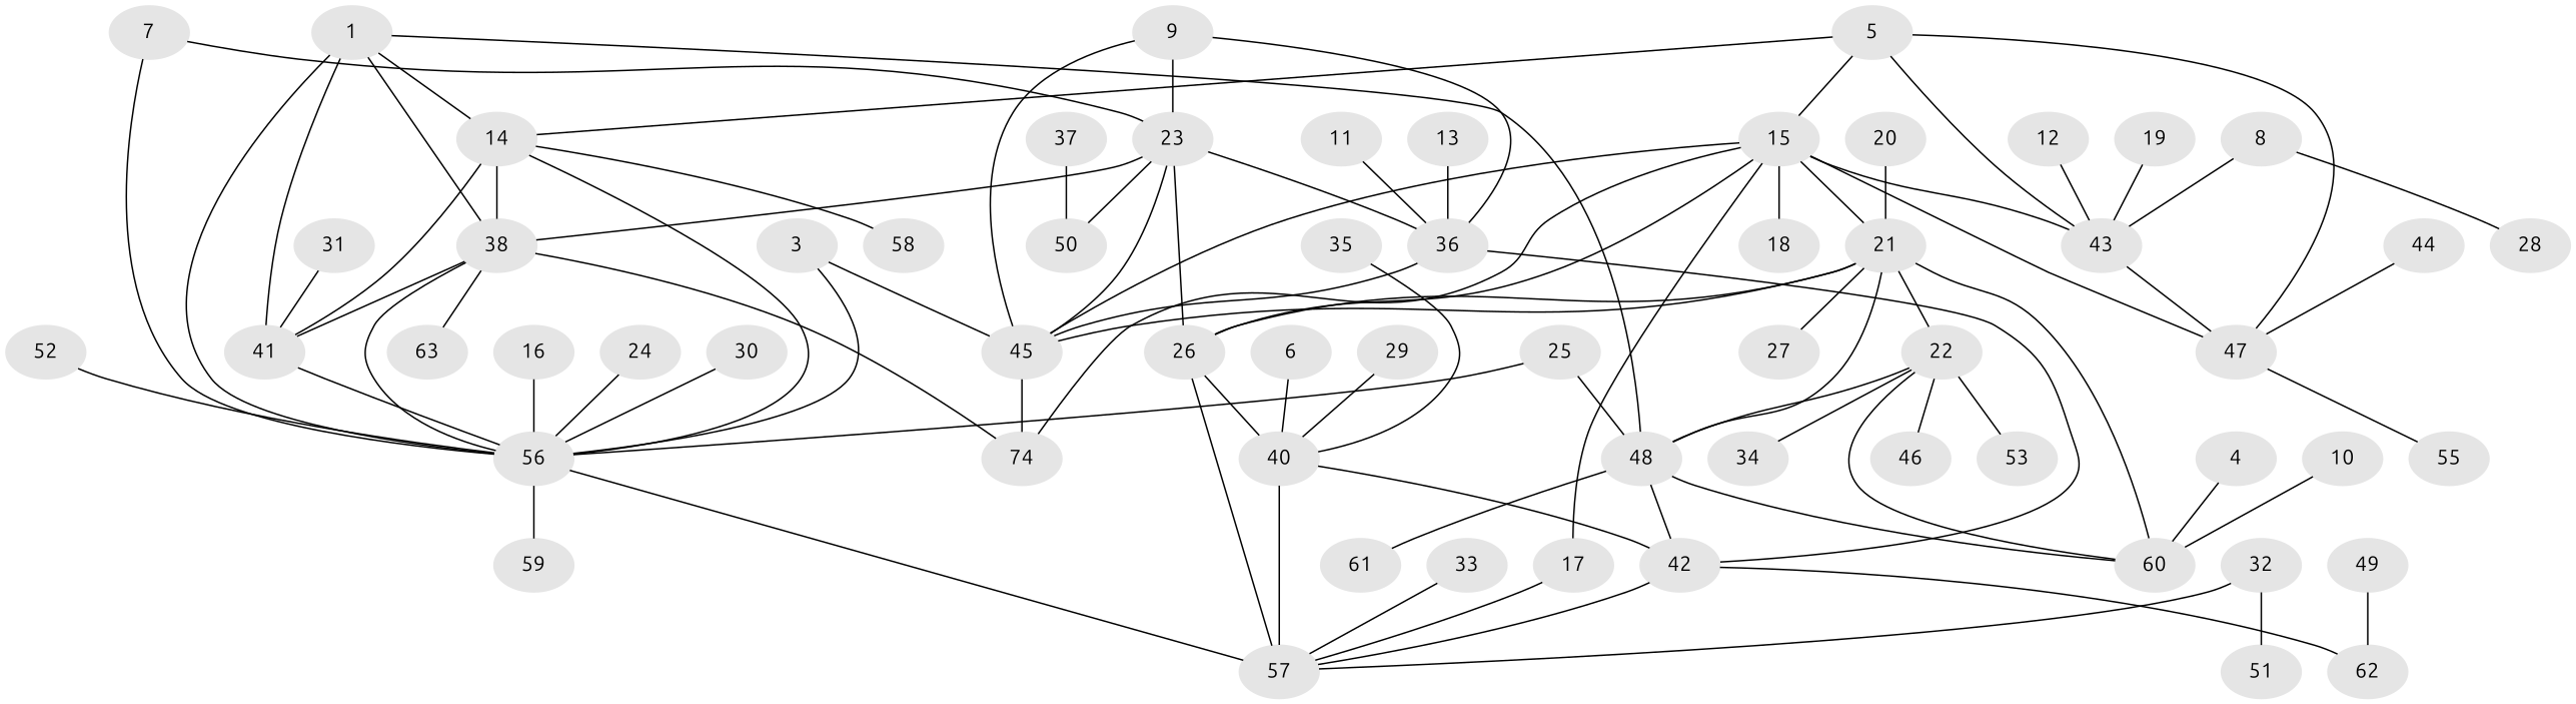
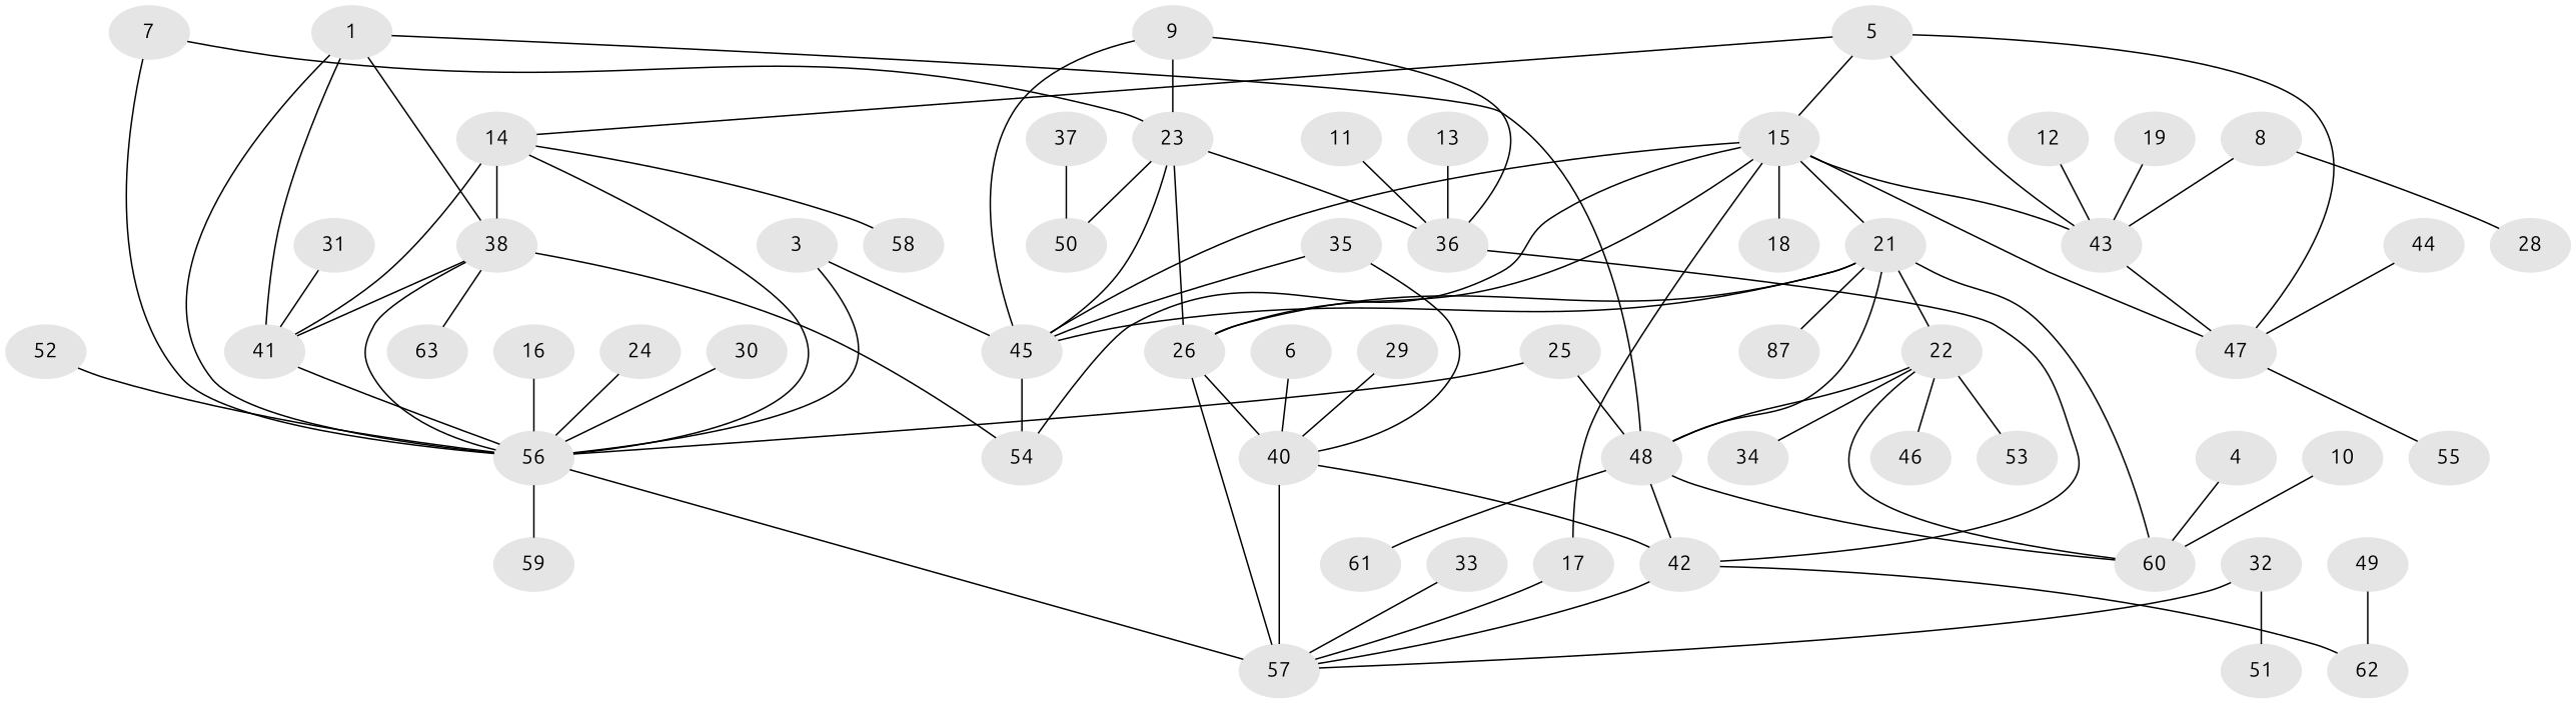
  graph {
    fontname=Ubuntu
    node [color=gray90 fontname=Ubuntu style=filled]
    edge [fontname=Ubuntu weight=1.0]
    1
    14
    38
    41
    48
    56
    58
-   54 [label=74]
+   54
    63
    60
    42
    61
    57
    59
    3
    45
    4
    5
    15
    43
    47
    17
    18
    21
    26
    55
    6
    40
    7
    23
    36
    50
    8
    28
    9
    10
    11
    12
    13
    22
-   27
+   27 [label=87]
    16
    19
-   20
    34
    46
    53
    24
    25
    62
    29
    30
    31
    32
    51
    33
    35
    37
    44
    49
    52
-   1 -- 14
    1 -- 38
    1 -- 41 [weight=2.0]
    1 -- 48
    1 -- 56
    14 -- 38
    14 -- 41 [weight=2.0]
    14 -- 56
    14 -- 58
    38 -- 41 [weight=2.0]
    38 -- 56
    38 -- 54
    38 -- 63
    41 -- 56 [weight=2.0]
    48 -- 60
    48 -- 42
    48 -- 61
    56 -- 57
    56 -- 59
    42 -- 57 [weight=2.0]
    42 -- 62
    3 -- 56
    3 -- 45
    45 -- 54
    4 -- 60
    5 -- 14
    5 -- 15 [weight=2.0]
    5 -- 43
    5 -- 47 [weight=2.0]
    15 -- 54
    15 -- 45
    15 -- 43 [weight=2.0]
    15 -- 47 [weight=4.0]
    15 -- 17
    15 -- 18
    15 -- 21
    15 -- 26
    43 -- 47 [weight=2.0]
    47 -- 55
    17 -- 57
    21 -- 48 [weight=3.0]
    21 -- 60 [weight=3.0]
    21 -- 45
    21 -- 26 [weight=2.0]
    21 -- 22 [weight=3.0]
    21 -- 27
    26 -- 57 [weight=2.0]
    26 -- 40 [weight=2.0]
    6 -- 40
    40 -- 42 [weight=2.0]
    40 -- 57 [weight=4.0]
    7 -- 56
    7 -- 23
-   23 -- 38
    23 -- 45 [weight=2.0]
    23 -- 26
    23 -- 36 [weight=2.0]
    23 -- 50
    36 -- 42
-   36 -- 45
+   35 -- 45
    8 -- 43
    8 -- 28
    9 -- 45 [weight=2.0]
    9 -- 23 [weight=4.0]
    9 -- 36 [weight=2.0]
    10 -- 60
    11 -- 36
    12 -- 43
    13 -- 36
    22 -- 48
    22 -- 60
    22 -- 34
    22 -- 46
    22 -- 53
    16 -- 56
    19 -- 43
-   20 -- 21
    24 -- 56
    25 -- 48
    25 -- 56
    29 -- 40
    30 -- 56
    31 -- 41
    32 -- 57
    32 -- 51
    33 -- 57
    35 -- 40
    37 -- 50
    44 -- 47
    49 -- 62
    52 -- 56
  }
